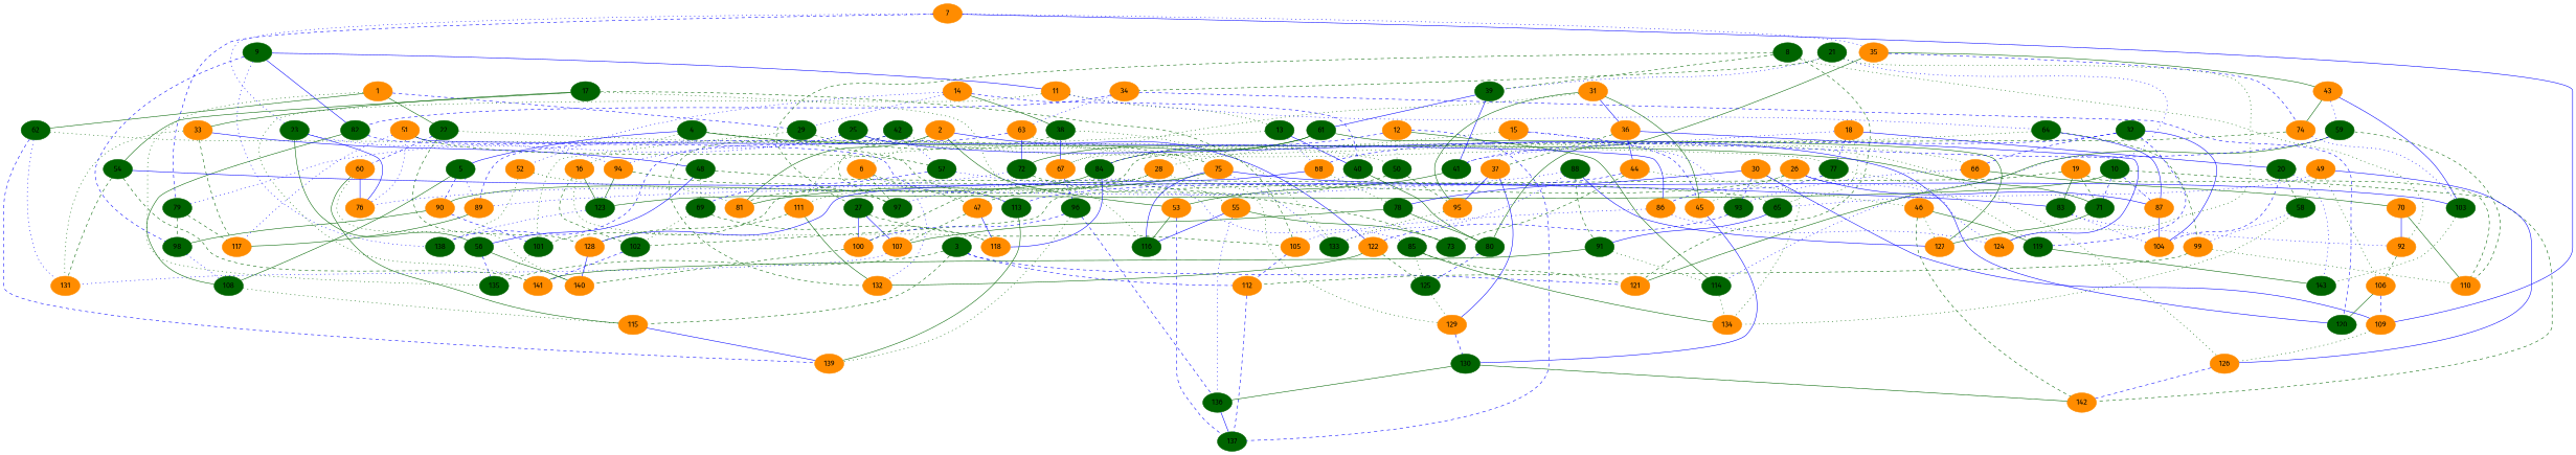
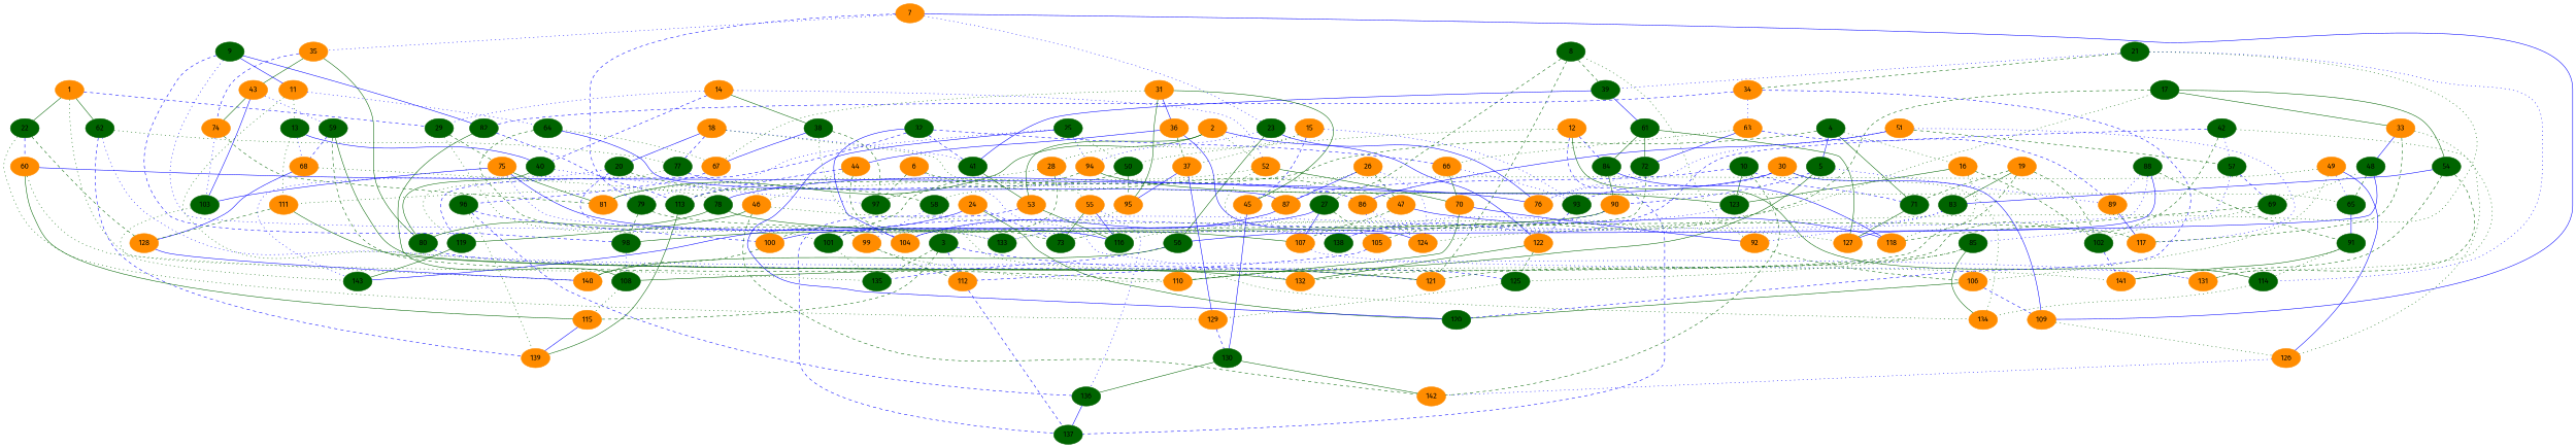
  graph {
    fontname="Fira Sans"
    node [color=darkorange fontname="Fira Sans" style=filled]
    edge [color=darkgreen fontname="Fira Sans" style=solid]
    22 [color=darkgreen]
    1
    29 [color=darkgreen]
    62 [color=darkgreen]
    135 [color=darkgreen]
    60
    128
    129
    101 [color=darkgreen]
    75
    77 [color=darkgreen]
    131
    139
    2
    6
    53
    81
    122
    47
    97 [color=darkgreen]
    132
    137 [color=darkgreen]
    116 [color=darkgreen]
    125 [color=darkgreen]
    3 [color=darkgreen]
    112
    115
    121
    4 [color=darkgreen]
    5 [color=darkgreen]
    16
    71 [color=darkgreen]
    113 [color=darkgreen]
    89
    90
    108 [color=darkgreen]
    123 [color=darkgreen]
    102 [color=darkgreen]
    118
    127
    117
    98 [color=darkgreen]
    107
    23 [color=darkgreen]
    7
    35
    79 [color=darkgreen]
    109
    56 [color=darkgreen]
    76
    94
    43
    74
    80 [color=darkgreen]
    126
    8 [color=darkgreen]
    27 [color=darkgreen]
    39 [color=darkgreen]
    92
    105
    100
    41 [color=darkgreen]
    61 [color=darkgreen]
    106
    9 [color=darkgreen]
    11
    82 [color=darkgreen]
    138 [color=darkgreen]
    13 [color=darkgreen]
    64 [color=darkgreen]
    141
    10 [color=darkgreen]
    87
    142
    104
    40 [color=darkgreen]
    68
    111
    67
    99
    50 [color=darkgreen]
    12
    84 [color=darkgreen]
    114 [color=darkgreen]
    95
    134
    78 [color=darkgreen]
    14
    38 [color=darkgreen]
    52
    133 [color=darkgreen]
    70
    15
    28
    37
    45
    93 [color=darkgreen]
    55
    130 [color=darkgreen]
    17 [color=darkgreen]
    33
    54 [color=darkgreen]
    48 [color=darkgreen]
    83 [color=darkgreen]
    20 [color=darkgreen]
    18
    65 [color=darkgreen]
    58 [color=darkgreen]
    143 [color=darkgreen]
    91 [color=darkgreen]
    119 [color=darkgreen]
    86
    19
    110
    21 [color=darkgreen]
    34
    124
    120 [color=darkgreen]
    63
    140
+   24
    73 [color=darkgreen]
    25 [color=darkgreen]
    26
    136 [color=darkgreen]
    103 [color=darkgreen]
    30
    31
    36
    44
    96 [color=darkgreen]
    32 [color=darkgreen]
    66
    69 [color=darkgreen]
    72 [color=darkgreen]
    59 [color=darkgreen]
    46
    42 [color=darkgreen]
    57 [color=darkgreen]
    85 [color=darkgreen]
    49
    51
    88 [color=darkgreen]
    22 -- 60 [color=blue style=dashed]
    22 -- 128 [style=dashed]
    22 -- 129 [style=dotted]
    1 -- 22
    1 -- 29 [color=blue style=dashed]
    1 -- 62
    1 -- 135 [style=dotted]
    29 -- 101 [style=dotted]
    29 -- 75 [style=dashed]
    62 -- 77 [style=dotted]
    62 -- 131 [color=blue style=dotted]
    62 -- 139 [color=blue style=dashed]
    60 -- 115
    60 -- 76 [color=blue]
    60 -- 140 [style=dotted]
    128 -- 140 [color=blue]
    129 -- 130 [color=blue style=dashed]
    101 -- 135 [style=dotted]
    75 -- 81
    75 -- 116 [color=blue]
    75 -- 133 [color=blue style=dotted]
    75 -- 103 [color=blue]
    77 -- 119 [style=dotted]
    77 -- 86 [color=blue style=dashed]
-   2 -- 6 [style=dotted]
+   2 -- 52 [style=dotted]
    2 -- 53
    2 -- 81
    2 -- 122 [color=blue]
    6 -- 47 [style=dashed]
    6 -- 97 [style=dashed]
    6 -- 132 [color=blue style=dotted]
    53 -- 137 [color=blue style=dashed]
    53 -- 116
    122 -- 132
    122 -- 125 [style=dashed]
    47 -- 118 [color=blue]
    47 -- 107 [style=dashed]
    125 -- 129 [style=dotted]
    3 -- 135 [style=dashed]
    3 -- 112 [color=blue style=dashed]
    3 -- 115 [style=dashed]
    3 -- 121 [color=blue style=dashed]
    112 -- 137 [color=blue style=dashed]
    115 -- 139 [color=blue]
    4 -- 5 [color=blue]
    4 -- 16 [style=dotted]
    4 -- 71
    4 -- 113 [style=dashed]
    5 -- 89 [color=blue style=dotted]
    5 -- 90 [color=blue style=dashed]
    5 -- 108
    16 -- 123
    16 -- 102 [style=dashed]
    16 -- 118 [style=dotted]
    71 -- 127
    113 -- 139
-   89 -- 117
+   89 -- 117 [color=blue]
    90 -- 101 [color=blue style=dashed]
    90 -- 98
    108 -- 115 [style=dotted]
    123 -- 138 [color=blue style=dotted]
    102 -- 141 [color=blue style=dashed]
    98 -- 108 [color=blue style=dotted]
    107 -- 131 [color=blue style=dotted]
    23 -- 56
    23 -- 76 [color=blue]
    23 -- 94 [color=blue style=dotted]
    7 -- 23 [color=blue style=dotted]
    7 -- 35 [color=blue style=dotted]
    7 -- 79 [color=blue style=dashed]
    7 -- 109 [color=blue]
    35 -- 43
    35 -- 74 [color=blue style=dashed]
    35 -- 80
    79 -- 117 [style=dashed]
    79 -- 98 [style=dashed]
    109 -- 126 [style=dotted]
    56 -- 135 [color=blue style=dashed]
    56 -- 140
    94 -- 97 [style=dashed]
    94 -- 123
    43 -- 74
    43 -- 103 [color=blue]
    43 -- 59 [color=blue style=dotted]
    74 -- 81 [style=dashed]
    74 -- 103 [color=blue style=dotted]
    80 -- 125 [color=blue style=dashed]
-   126 -- 142 [color=blue style=dashed]
+   126 -- 142 [color=blue style=dotted]
    8 -- 121 [style=dashed]
    8 -- 27 [style=dashed]
    8 -- 39 [style=dashed]
    8 -- 92 [style=dotted]
    27 -- 107 [color=blue]
    27 -- 105 [style=dashed]
    27 -- 100 [color=blue]
    39 -- 41 [color=blue]
    39 -- 61 [color=blue]
    92 -- 106 [style=dashed]
    105 -- 112 [color=blue style=dashed]
    100 -- 140 [style=dashed]
    41 -- 53
    61 -- 127
    61 -- 84
    61 -- 72
    106 -- 109 [color=blue style=dashed]
    106 -- 120
    9 -- 98 [color=blue style=dashed]
    9 -- 11 [color=blue]
    9 -- 82 [color=blue]
    9 -- 138 [color=blue style=dotted]
    11 -- 13 [style=dotted]
    11 -- 64 [color=blue style=dotted]
    11 -- 141 [style=dotted]
    82 -- 113 [color=blue style=dashed]
    82 -- 108
    13 -- 40 [color=blue]
    13 -- 68 [color=blue style=dotted]
    13 -- 111 [style=dotted]
    64 -- 87 [color=blue]
    64 -- 67 [style=dotted]
    64 -- 99 [style=dashed]
    10 -- 71 [color=blue style=dashed]
    10 -- 123
    10 -- 87 [color=blue style=dashed]
    10 -- 142 [style=dashed]
    87 -- 104 [color=blue]
    40 -- 97 [color=blue style=dotted]
    40 -- 80
    68 -- 128 [color=blue]
    68 -- 78 [style=dotted]
    111 -- 128 [style=dashed]
    111 -- 132
    67 -- 96 [color=blue style=dashed]
    99 -- 112 [style=dashed]
    99 -- 110 [style=dotted]
    50 -- 100 [style=dashed]
    50 -- 95 [style=dashed]
    12 -- 137 [color=blue style=dashed]
    12 -- 50 [style=dotted]
    12 -- 84 [color=blue style=dashed]
    12 -- 114
    84 -- 90
    84 -- 118 [color=blue]
    114 -- 134 [style=dotted]
    95 -- 133 [style=dotted]
    78 -- 107
    78 -- 80
    14 -- 29 [color=blue style=dotted]
    14 -- 40 [color=blue style=dashed]
    14 -- 38
    14 -- 52 [color=blue style=dotted]
    38 -- 97 [style=dashed]
    38 -- 67 [color=blue]
    38 -- 133 [style=dotted]
    52 -- 81 [style=dotted]
    52 -- 138 [style=dotted]
+   52 -- 70
    70 -- 92 [color=blue]
    70 -- 110
    15 -- 28 [style=dotted]
    15 -- 37 [style=dotted]
    15 -- 45 [color=blue style=dashed]
    15 -- 93 [color=blue style=dotted]
    28 -- 101 [style=dashed]
    28 -- 111 [style=dotted]
    28 -- 55 [style=dotted]
    37 -- 129 [color=blue]
    37 -- 95 [color=blue]
    45 -- 130 [color=blue]
    93 -- 122 [color=blue style=dashed]
    55 -- 116 [color=blue]
    55 -- 73
    55 -- 136 [color=blue style=dotted]
    130 -- 142
    130 -- 136
    17 -- 116 [style=dotted]
    17 -- 105 [style=dashed]
    17 -- 33
    17 -- 54
    33 -- 131 [style=dotted]
    33 -- 117 [style=dashed]
    33 -- 48 [color=blue]
    54 -- 131 [style=dashed]
    54 -- 141 [style=dashed]
    54 -- 83 [color=blue]
    48 -- 56 [color=blue]
    48 -- 65 [style=dashed]
    48 -- 69 [style=dotted]
    83 -- 92 [color=blue style=dotted]
    83 -- 104 [color=blue style=dotted]
    20 -- 104 [color=blue style=dashed]
    20 -- 58 [style=dashed]
    20 -- 143 [color=blue style=dotted]
    18 -- 77 [color=blue style=dashed]
    18 -- 41 [color=blue style=dotted]
    18 -- 20 [color=blue]
    18 -- 65 [style=dotted]
    65 -- 91 [color=blue]
    58 -- 99 [color=blue style=dotted]
    58 -- 134 [style=dotted]
    91 -- 141
    91 -- 114 [style=dotted]
    119 -- 143
    86 -- 105 [color=blue style=dotted]
    86 -- 124 [color=blue style=dotted]
    19 -- 71 [style=dashed]
    19 -- 102 [style=dashed]
    19 -- 83
    19 -- 110 [style=dashed]
    21 -- 39 [color=blue style=dotted]
    21 -- 114 [color=blue style=dotted]
    21 -- 34 [style=dashed]
    21 -- 124 [style=dotted]
    34 -- 82 [color=blue style=dashed]
    34 -- 120 [color=blue style=dashed]
    34 -- 63 [color=blue style=dotted]
    63 -- 89 [color=blue style=dashed]
    63 -- 66 [style=dotted]
    63 -- 72 [color=blue]
+   24 -- 143 [color=blue]
+   24 -- 120
+   24 -- 73 [color=blue style=dashed]
    25 -- 79 [color=blue style=dotted]
    25 -- 94 [color=blue style=dotted]
    25 -- 50 [style=dotted]
    25 -- 120 [color=blue]
    26 -- 47 [style=dashed]
    26 -- 87 [color=blue]
    26 -- 45 [style=dotted]
    26 -- 124 [color=blue style=dotted]
    136 -- 137 [color=blue]
    103 -- 143 [style=dotted]
    30 -- 109 [color=blue]
    30 -- 134 [style=dotted]
    30 -- 78 [color=blue]
    30 -- 93 [color=blue style=dashed]
    31 -- 67 [style=dotted]
    31 -- 95
    31 -- 45
    31 -- 36 [color=blue]
    36 -- 37 [style=dashed]
    36 -- 124 [color=blue]
    36 -- 44 [color=blue]
    44 -- 113 [color=blue style=dashed]
    44 -- 73 [style=dashed]
    44 -- 46 [style=dotted]
    96 -- 139 [style=dotted]
    96 -- 100 [color=blue style=dashed]
    96 -- 136 [color=blue style=dashed]
    32 -- 41 [color=blue style=dashed]
    32 -- 104 [color=blue]
    32 -- 119 [color=blue style=dashed]
    32 -- 66 [color=blue style=dashed]
    66 -- 70
    66 -- 93 [color=blue style=dotted]
    69 -- 102 [style=dotted]
    69 -- 118 [style=dashed]
    72 -- 76 [color=blue style=dotted]
    72 -- 73 [style=dashed]
    59 -- 121
    59 -- 68 [color=blue style=dashed]
    59 -- 110 [style=dashed]
    46 -- 127 [style=dotted]
    46 -- 142 [style=dashed]
    46 -- 119
    42 -- 132 [style=dashed]
    42 -- 126 [style=dotted]
    42 -- 138 [color=blue style=dashed]
    42 -- 57 [color=blue style=dotted]
    57 -- 69 [color=blue style=dashed]
    57 -- 85 [color=blue style=dotted]
    85 -- 125 [style=dotted]
    85 -- 121 [style=dashed]
    85 -- 134
    49 -- 126 [color=blue]
    49 -- 106 [style=dotted]
    49 -- 65 [color=blue style=dotted]
    49 -- 58 [style=dotted]
    51 -- 117 [color=blue style=dotted]
    51 -- 76 [color=blue style=dotted]
    51 -- 86 [color=blue]
    51 -- 57 [style=dashed]
    88 -- 89 [color=blue style=dotted]
    88 -- 127 [color=blue]
    88 -- 133 [color=blue style=dotted]
    88 -- 91 [style=dashed]
  }
